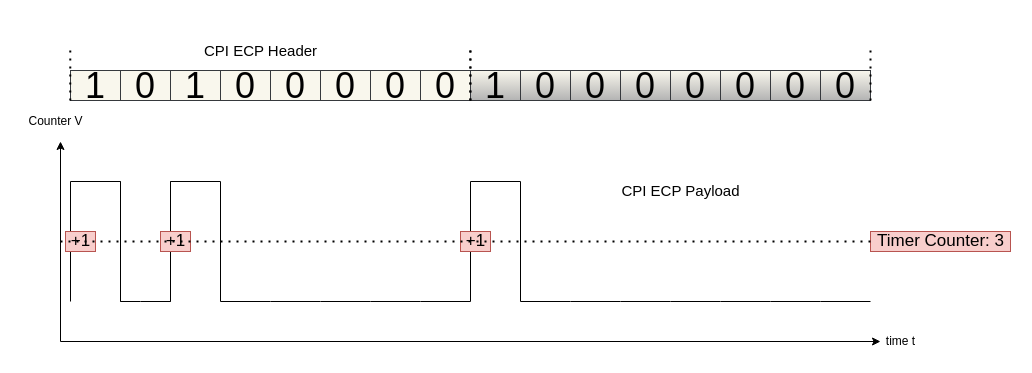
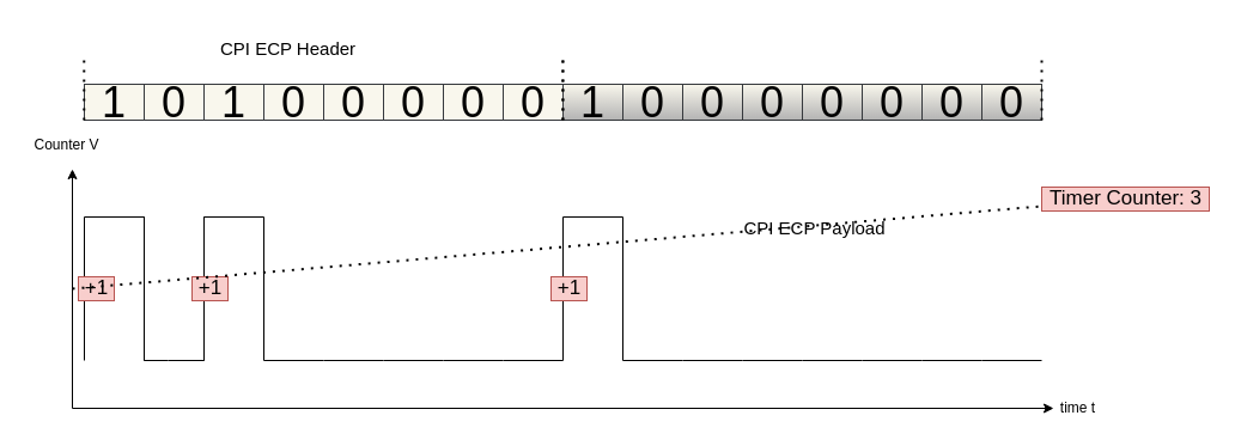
  <mxCell id="0" />
  <mxCell id="1" parent="0" />
  <mxCell id="2" value="" style="endArrow=classic;html=1;" parent="1" edge="1"><mxGeometry width="50" height="50" relative="1" as="geometry"><mxPoint x="60" y="341" as="sourcePoint" /><mxPoint x="60" y="141" as="targetPoint" /></mxGeometry></mxCell>
  <mxCell id="3" value="" style="endArrow=classic;html=1;" parent="1" edge="1"><mxGeometry width="50" height="50" relative="1" as="geometry"><mxPoint x="60" y="341" as="sourcePoint" /><mxPoint x="880" y="341" as="targetPoint" /></mxGeometry></mxCell>
  <mxCell id="4" value="Counter V" style="text;html=1;align=center;verticalAlign=middle;resizable=0;points=[];autosize=1;strokeColor=none;fillColor=none;" parent="1" vertex="1"><mxGeometry x="20" y="111" width="70" height="20" as="geometry" /></mxCell>
  <mxCell id="5" value="time t" style="text;html=1;align=center;verticalAlign=middle;resizable=0;points=[];autosize=1;strokeColor=none;fillColor=none;" parent="1" vertex="1"><mxGeometry x="880" y="331" width="40" height="20" as="geometry" /></mxCell>
  <mxCell id="6" value="&lt;font style=&quot;font-size: 36px&quot;&gt;1&lt;/font&gt;" style="rounded=0;whiteSpace=wrap;html=1;fillColor=#f9f7ed;strokeColor=#36393d;" parent="1" vertex="1"><mxGeometry x="70" y="70" width="50" height="30" as="geometry" /></mxCell>
  <mxCell id="7" value="&lt;font style=&quot;font-size: 36px&quot;&gt;0&lt;/font&gt;" style="rounded=0;whiteSpace=wrap;html=1;fillColor=#f9f7ed;strokeColor=#36393d;" parent="1" vertex="1"><mxGeometry x="120" y="70" width="50" height="30" as="geometry" /></mxCell>
  <mxCell id="8" value="&lt;font style=&quot;font-size: 36px&quot;&gt;1&lt;/font&gt;" style="rounded=0;whiteSpace=wrap;html=1;fillColor=#f9f7ed;strokeColor=#36393d;" parent="1" vertex="1"><mxGeometry x="170" y="70" width="50" height="30" as="geometry" /></mxCell>
  <mxCell id="9" value="&lt;font style=&quot;font-size: 36px&quot;&gt;0&lt;/font&gt;" style="rounded=0;whiteSpace=wrap;html=1;fillColor=#f9f7ed;strokeColor=#36393d;" parent="1" vertex="1"><mxGeometry x="220" y="70" width="50" height="30" as="geometry" /></mxCell>
  <mxCell id="10" value="&lt;font style=&quot;font-size: 36px&quot;&gt;0&lt;/font&gt;" style="rounded=0;whiteSpace=wrap;html=1;fillColor=#f9f7ed;strokeColor=#36393d;" parent="1" vertex="1"><mxGeometry x="270" y="70" width="50" height="30" as="geometry" /></mxCell>
  <mxCell id="11" value="&lt;font style=&quot;font-size: 36px&quot;&gt;0&lt;/font&gt;" style="rounded=0;whiteSpace=wrap;html=1;fillColor=#f9f7ed;strokeColor=#36393d;" parent="1" vertex="1"><mxGeometry x="320" y="70" width="50" height="30" as="geometry" /></mxCell>
  <mxCell id="12" value="&lt;font style=&quot;font-size: 36px&quot;&gt;0&lt;/font&gt;" style="rounded=0;whiteSpace=wrap;html=1;fillColor=#f9f7ed;strokeColor=#36393d;" parent="1" vertex="1"><mxGeometry x="370" y="70" width="50" height="30" as="geometry" /></mxCell>
  <mxCell id="13" value="&lt;font style=&quot;font-size: 36px&quot;&gt;0&lt;/font&gt;" style="rounded=0;whiteSpace=wrap;html=1;fillColor=#f9f7ed;strokeColor=#36393d;" parent="1" vertex="1"><mxGeometry x="420" y="70" width="50" height="30" as="geometry" /></mxCell>
  <mxCell id="14" value="&lt;font style=&quot;font-size: 36px&quot;&gt;1&lt;/font&gt;" style="rounded=0;whiteSpace=wrap;html=1;fillColor=#f9f7ed;strokeColor=#36393d;gradientColor=#B3B3B3;" parent="1" vertex="1"><mxGeometry x="470" y="70" width="50" height="30" as="geometry" /></mxCell>
  <mxCell id="15" value="&lt;font style=&quot;font-size: 36px&quot;&gt;0&lt;/font&gt;" style="rounded=0;whiteSpace=wrap;html=1;fillColor=#f9f7ed;strokeColor=#36393d;gradientColor=#B3B3B3;" parent="1" vertex="1"><mxGeometry x="520" y="70" width="50" height="30" as="geometry" /></mxCell>
  <mxCell id="16" value="&lt;font style=&quot;font-size: 36px&quot;&gt;0&lt;/font&gt;" style="rounded=0;whiteSpace=wrap;html=1;fillColor=#f9f7ed;strokeColor=#36393d;gradientColor=#B3B3B3;" parent="1" vertex="1"><mxGeometry x="570" y="70" width="50" height="30" as="geometry" /></mxCell>
  <mxCell id="17" value="&lt;font style=&quot;font-size: 36px&quot;&gt;0&lt;/font&gt;" style="rounded=0;whiteSpace=wrap;html=1;fillColor=#f9f7ed;strokeColor=#36393d;gradientColor=#B3B3B3;" parent="1" vertex="1"><mxGeometry x="620" y="70" width="50" height="30" as="geometry" /></mxCell>
  <mxCell id="18" value="&lt;font style=&quot;font-size: 36px&quot;&gt;0&lt;/font&gt;" style="rounded=0;whiteSpace=wrap;html=1;fillColor=#f9f7ed;strokeColor=#36393d;gradientColor=#B3B3B3;" parent="1" vertex="1"><mxGeometry x="670" y="70" width="50" height="30" as="geometry" /></mxCell>
  <mxCell id="19" value="&lt;font style=&quot;font-size: 36px&quot;&gt;0&lt;/font&gt;" style="rounded=0;whiteSpace=wrap;html=1;fillColor=#f9f7ed;strokeColor=#36393d;gradientColor=#B3B3B3;" parent="1" vertex="1"><mxGeometry x="720" y="70" width="50" height="30" as="geometry" /></mxCell>
  <mxCell id="20" value="&lt;font style=&quot;font-size: 36px&quot;&gt;0&lt;/font&gt;" style="rounded=0;whiteSpace=wrap;html=1;fillColor=#f9f7ed;strokeColor=#36393d;gradientColor=#B3B3B3;" parent="1" vertex="1"><mxGeometry x="770" y="70" width="50" height="30" as="geometry" /></mxCell>
  <mxCell id="21" value="&lt;font style=&quot;font-size: 36px&quot;&gt;0&lt;/font&gt;" style="rounded=0;whiteSpace=wrap;html=1;fillColor=#f9f7ed;strokeColor=#36393d;gradientColor=#B3B3B3;" parent="1" vertex="1"><mxGeometry x="820" y="70" width="50" height="30" as="geometry" /></mxCell>
  <mxCell id="22" value="" style="endArrow=none;dashed=1;html=1;dashPattern=1 3;strokeWidth=2;fontSize=36;" parent="1" edge="1"><mxGeometry width="50" height="50" relative="1" as="geometry"><mxPoint x="69.77" y="100" as="sourcePoint" /><mxPoint x="69.77" y="50" as="targetPoint" /><Array as="points"><mxPoint x="69.77" y="80" /></Array></mxGeometry></mxCell>
  <mxCell id="23" value="" style="endArrow=none;dashed=1;html=1;dashPattern=1 3;strokeWidth=2;fontSize=36;" parent="1" edge="1"><mxGeometry width="50" height="50" relative="1" as="geometry"><mxPoint x="470" y="100" as="sourcePoint" /><mxPoint x="470" y="50" as="targetPoint" /><Array as="points"><mxPoint x="470" y="80" /></Array></mxGeometry></mxCell>
  <mxCell id="24" value="" style="endArrow=none;dashed=1;html=1;dashPattern=1 3;strokeWidth=2;fontSize=36;" parent="1" edge="1"><mxGeometry width="50" height="50" relative="1" as="geometry"><mxPoint x="469.77" y="100" as="sourcePoint" /><mxPoint x="469.77" y="50" as="targetPoint" /><Array as="points"><mxPoint x="469.77" y="80" /></Array></mxGeometry></mxCell>
  <mxCell id="25" value="" style="endArrow=none;dashed=1;html=1;dashPattern=1 3;strokeWidth=2;fontSize=36;" parent="1" edge="1"><mxGeometry width="50" height="50" relative="1" as="geometry"><mxPoint x="870" y="100" as="sourcePoint" /><mxPoint x="870" y="50" as="targetPoint" /><Array as="points"><mxPoint x="870" y="80" /></Array></mxGeometry></mxCell>
- <mxCell id="26" value="&lt;font style=&quot;font-size: 15px&quot;&gt;CPI ECP Header&lt;/font&gt;" style="text;html=1;align=center;verticalAlign=middle;resizable=0;points=[];autosize=1;strokeColor=none;fillColor=none;fontSize=30;" parent="1" vertex="1"><mxGeometry x="195" y="20" width="130" height="50" as="geometry" /></mxCell>
+ <mxCell id="26" value="&lt;font style=&quot;font-size: 15px&quot;&gt;CPI ECP Header&lt;/font&gt;" style="text;html=1;align=center;verticalAlign=middle;resizable=0;points=[];autosize=1;strokeColor=none;fillColor=none;fontSize=30;" parent="1" vertex="1"><mxGeometry x="175" y="10" width="130" height="50" as="geometry" /></mxCell>
  <mxCell id="27" value="&lt;font style=&quot;font-size: 15px&quot;&gt;CPI ECP Payload&lt;/font&gt;" style="text;html=1;align=center;verticalAlign=middle;resizable=0;points=[];autosize=1;strokeColor=none;fillColor=none;fontSize=30;" parent="1" vertex="1"><mxGeometry x="615" y="160" width="130" height="50" as="geometry" /></mxCell>
  <mxCell id="28" value="" style="endArrow=none;html=1;edgeStyle=orthogonalEdgeStyle;rounded=0;" parent="1" edge="1"><mxGeometry width="50" height="50" relative="1" as="geometry"><mxPoint x="70" y="301" as="sourcePoint" /><mxPoint x="120" y="301" as="targetPoint" /><Array as="points"><mxPoint x="70" y="181" /></Array></mxGeometry></mxCell>
  <mxCell id="29" value="" style="endArrow=none;html=1;edgeStyle=orthogonalEdgeStyle;rounded=0;" parent="1" edge="1"><mxGeometry width="50" height="50" relative="1" as="geometry"><mxPoint x="120" y="181" as="sourcePoint" /><mxPoint x="170" y="181" as="targetPoint" /><Array as="points"><mxPoint x="140" y="301" /><mxPoint x="140" y="301" /></Array></mxGeometry></mxCell>
  <mxCell id="30" value="" style="endArrow=none;html=1;edgeStyle=orthogonalEdgeStyle;rounded=0;" parent="1" edge="1"><mxGeometry width="50" height="50" relative="1" as="geometry"><mxPoint x="170" y="301" as="sourcePoint" /><mxPoint x="220" y="301" as="targetPoint" /><Array as="points"><mxPoint x="170" y="181" /></Array></mxGeometry></mxCell>
  <mxCell id="31" value="" style="endArrow=none;html=1;rounded=0;" parent="1" edge="1"><mxGeometry width="50" height="50" relative="1" as="geometry"><mxPoint x="220" y="301" as="sourcePoint" /><mxPoint x="270" y="301" as="targetPoint" /></mxGeometry></mxCell>
  <mxCell id="32" value="" style="endArrow=none;html=1;rounded=0;" parent="1" edge="1"><mxGeometry width="50" height="50" relative="1" as="geometry"><mxPoint x="270" y="301" as="sourcePoint" /><mxPoint x="320" y="301" as="targetPoint" /></mxGeometry></mxCell>
  <mxCell id="33" value="" style="endArrow=none;html=1;rounded=0;" parent="1" edge="1"><mxGeometry width="50" height="50" relative="1" as="geometry"><mxPoint x="320" y="301" as="sourcePoint" /><mxPoint x="370" y="301" as="targetPoint" /></mxGeometry></mxCell>
  <mxCell id="34" value="" style="endArrow=none;html=1;rounded=0;" parent="1" edge="1"><mxGeometry width="50" height="50" relative="1" as="geometry"><mxPoint x="370" y="301" as="sourcePoint" /><mxPoint x="420" y="301" as="targetPoint" /></mxGeometry></mxCell>
  <mxCell id="35" value="" style="endArrow=none;html=1;rounded=0;" parent="1" edge="1"><mxGeometry width="50" height="50" relative="1" as="geometry"><mxPoint x="420" y="301" as="sourcePoint" /><mxPoint x="470" y="301" as="targetPoint" /></mxGeometry></mxCell>
  <mxCell id="36" value="" style="endArrow=none;html=1;edgeStyle=orthogonalEdgeStyle;rounded=0;" parent="1" edge="1"><mxGeometry width="50" height="50" relative="1" as="geometry"><mxPoint x="470" y="301.01" as="sourcePoint" /><mxPoint x="520" y="301.01" as="targetPoint" /><Array as="points"><mxPoint x="470" y="181.01" /></Array></mxGeometry></mxCell>
  <mxCell id="37" value="" style="endArrow=none;html=1;rounded=0;" parent="1" edge="1"><mxGeometry width="50" height="50" relative="1" as="geometry"><mxPoint x="520" y="301" as="sourcePoint" /><mxPoint x="570" y="301" as="targetPoint" /></mxGeometry></mxCell>
  <mxCell id="38" value="" style="endArrow=none;html=1;rounded=0;" parent="1" edge="1"><mxGeometry width="50" height="50" relative="1" as="geometry"><mxPoint x="570" y="301" as="sourcePoint" /><mxPoint x="620" y="301" as="targetPoint" /></mxGeometry></mxCell>
  <mxCell id="39" value="" style="endArrow=none;html=1;rounded=0;" parent="1" edge="1"><mxGeometry width="50" height="50" relative="1" as="geometry"><mxPoint x="620" y="301" as="sourcePoint" /><mxPoint x="670" y="301" as="targetPoint" /></mxGeometry></mxCell>
  <mxCell id="40" value="" style="endArrow=none;html=1;rounded=0;" parent="1" edge="1"><mxGeometry width="50" height="50" relative="1" as="geometry"><mxPoint x="670" y="301" as="sourcePoint" /><mxPoint x="720" y="301" as="targetPoint" /></mxGeometry></mxCell>
  <mxCell id="41" value="" style="endArrow=none;html=1;rounded=0;" parent="1" edge="1"><mxGeometry width="50" height="50" relative="1" as="geometry"><mxPoint x="720" y="301" as="sourcePoint" /><mxPoint x="770" y="301" as="targetPoint" /></mxGeometry></mxCell>
  <mxCell id="42" value="" style="endArrow=none;html=1;rounded=0;" parent="1" edge="1"><mxGeometry width="50" height="50" relative="1" as="geometry"><mxPoint x="770" y="301" as="sourcePoint" /><mxPoint x="820" y="301" as="targetPoint" /></mxGeometry></mxCell>
  <mxCell id="43" value="" style="endArrow=none;html=1;rounded=0;" parent="1" edge="1"><mxGeometry width="50" height="50" relative="1" as="geometry"><mxPoint x="820" y="301" as="sourcePoint" /><mxPoint x="870" y="301" as="targetPoint" /></mxGeometry></mxCell>
  <mxCell id="44" value="&lt;font style=&quot;font-size: 17px&quot;&gt;+1&lt;/font&gt;" style="text;html=1;align=center;verticalAlign=middle;resizable=0;points=[];autosize=1;strokeColor=#b85450;fillColor=#f8cecc;" parent="1" vertex="1"><mxGeometry x="65" y="231" width="30" height="20" as="geometry" /></mxCell>
  <mxCell id="45" value="&lt;font style=&quot;font-size: 17px&quot;&gt;+1&lt;/font&gt;" style="text;html=1;align=center;verticalAlign=middle;resizable=0;points=[];autosize=1;strokeColor=#b85450;fillColor=#f8cecc;" parent="1" vertex="1"><mxGeometry x="160" y="231" width="30" height="20" as="geometry" /></mxCell>
  <mxCell id="46" value="&lt;font style=&quot;font-size: 17px&quot;&gt;+1&lt;/font&gt;" style="text;html=1;align=center;verticalAlign=middle;resizable=0;points=[];autosize=1;strokeColor=#b85450;fillColor=#f8cecc;" parent="1" vertex="1"><mxGeometry x="460" y="231" width="30" height="20" as="geometry" /></mxCell>
- <mxCell id="47" value="&lt;font style=&quot;font-size: 17px&quot;&gt;Timer Counter: 3&lt;/font&gt;" style="text;html=1;align=center;verticalAlign=middle;resizable=0;points=[];autosize=1;strokeColor=#b85450;fillColor=#f8cecc;" parent="1" vertex="1"><mxGeometry x="870" y="231" width="140" height="20" as="geometry" /></mxCell>
+ <mxCell id="47" value="&lt;font style=&quot;font-size: 17px&quot;&gt;Timer Counter: 3&lt;/font&gt;" style="text;html=1;align=center;verticalAlign=middle;resizable=0;points=[];autosize=1;strokeColor=#b85450;fillColor=#f8cecc;" parent="1" vertex="1"><mxGeometry x="870" y="156" width="140" height="20" as="geometry" /></mxCell>
  <mxCell id="48" value="" style="endArrow=none;dashed=1;html=1;dashPattern=1 3;strokeWidth=2;rounded=0;fontSize=17;" parent="1" target="47" edge="1"><mxGeometry width="50" height="50" relative="1" as="geometry"><mxPoint x="60" y="241" as="sourcePoint" /><mxPoint x="500" y="241" as="targetPoint" /></mxGeometry></mxCell>
